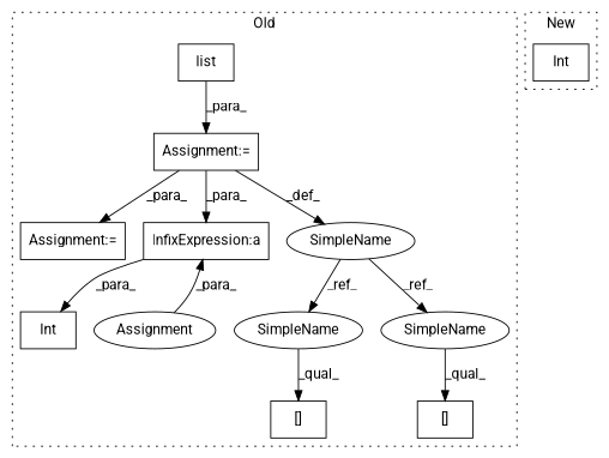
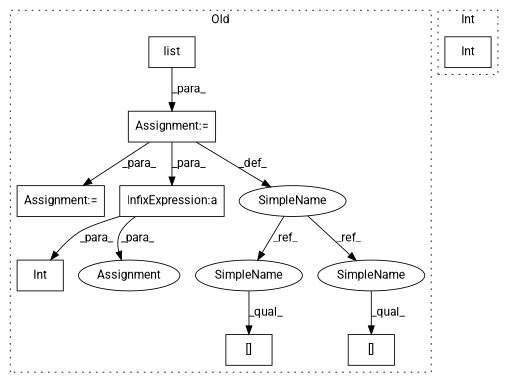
  digraph {
    fontname=Roboto
    node [a=32 fontname=Roboto l=5 shape=box]
    edge [fontname=Roboto]
    n1 [l="5,1" label=list s="870,915"]
    n2 [a=7 l=1 label="Assignment:=" s=869]
    n3 [a=7 l=1 label="Assignment:=" s=975]
    n4 [a=2 l="6,1" label="[]" s="930,937"]
    n5 [a=27 l=3 label="InfixExpression:a" s=1017]
    n6 [a=2 l="6,1" label="[]" s="953,960"]
    n7 [a=42 label=SimpleName s=864 shape=ellipse]
    n8 [l="4,1" label=Int s="1001,1023"]
    n9 [a=34 l=3 label=Assignment s=1020 shape=ellipse]
    n10 [a=42 label=SimpleName s=930 shape=ellipse]
    n11 [a=42 label=SimpleName s=953 shape=ellipse]
    n12 [l="4,1" label=Int s="611,643"]
    subgraph cluster_1 {
      label=Old
      style=dotted
      n1
      n2
      n3
      n4
      n5
      n6
      n7
      n8
      n9
      n10
      n11
    }
    subgraph cluster_2 {
-     label=New
+     label=Int
      style=dotted
      n12
    }
    n1 -> n2 [label=_para_]
    n2 -> n3 [label=_para_]
    n2 -> n5 [label=_para_]
    n2 -> n7 [label=_def_]
    n5 -> n8 [label=_para_]
    n7 -> n10 [label=_ref_]
    n7 -> n11 [label=_ref_]
-   n9 -> n5 [label=_para_]
+   n5 -> n9 [label=_para_]
    n10 -> n4 [label=_qual_]
    n11 -> n6 [label=_qual_]
  }
